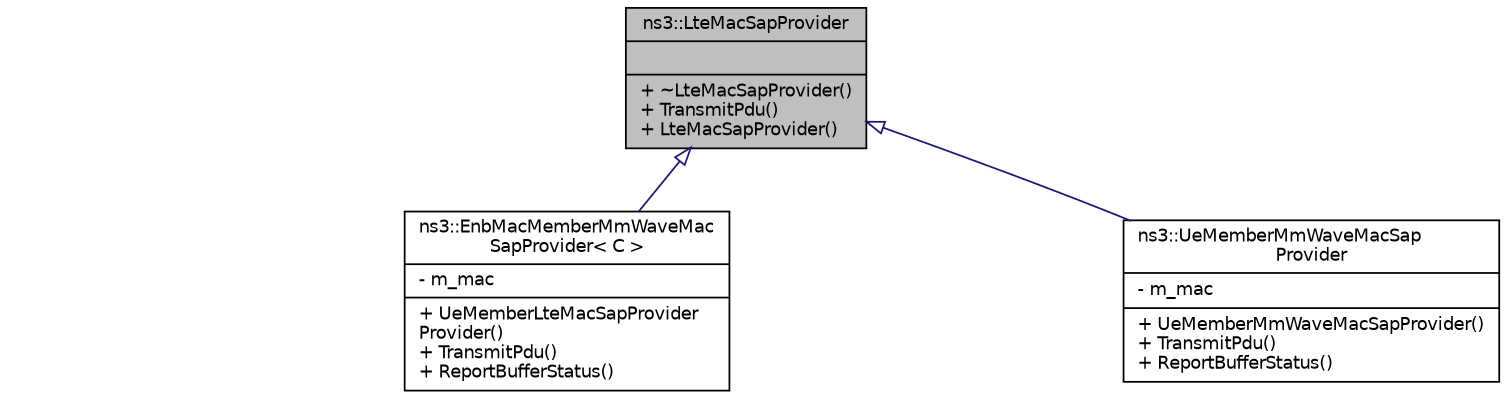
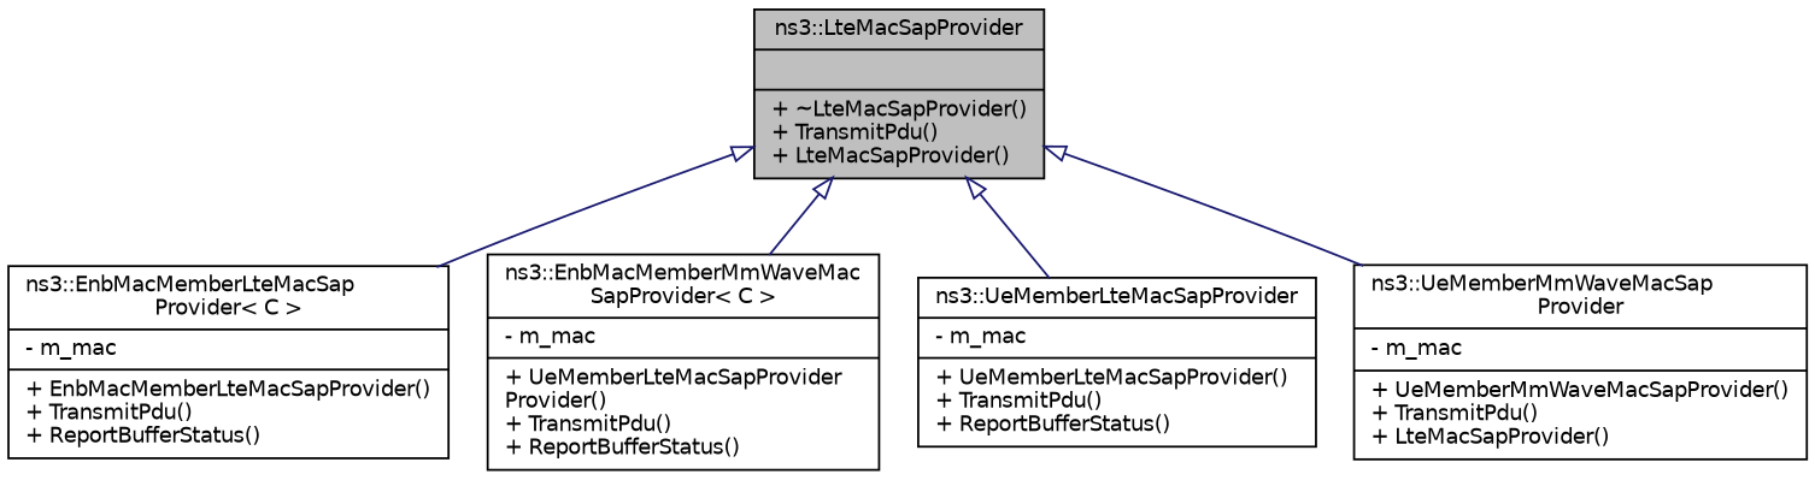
  digraph {
    node [color=black fillcolor=white fontname=Helvetica fontsize=10 shape=record style=filled]
    edge [arrowtail=onormal color=midnightblue dir=back fontname=Helvetica fontsize=10 labelfontname=Helvetica labelfontsize=10 style=solid]
    n1 [fillcolor=grey75 fontcolor=black height=0.2 label="{ns3::LteMacSapProvider\n||+ ~LteMacSapProvider()\l+ TransmitPdu()\l+ LteMacSapProvider()\l}" width=0.4]
+   n2 [height=0.2 label="{ns3::EnbMacMemberLteMacSap\lProvider\< C \>\n|- m_mac\l|+ EnbMacMemberLteMacSapProvider()\l+ TransmitPdu()\l+ ReportBufferStatus()\l}" width=0.4]
    n3 [height=0.2 label="{ns3::EnbMacMemberMmWaveMac\lSapProvider\< C \>\n|- m_mac\l|+ UeMemberLteMacSapProvider\lProvider()\l+ TransmitPdu()\l+ ReportBufferStatus()\l}" width=0.4]
-   n5 [height=0.2 label="{ns3::UeMemberMmWaveMacSap\lProvider\n|- m_mac\l|+ UeMemberMmWaveMacSapProvider()\l+ TransmitPdu()\l+ ReportBufferStatus()\l}" width=0.4]
+   n4 [height=0.2 label="{ns3::UeMemberLteMacSapProvider\n|- m_mac\l|+ UeMemberLteMacSapProvider()\l+ TransmitPdu()\l+ ReportBufferStatus()\l}" width=0.4]
+   n5 [height=0.2 label="{ns3::UeMemberMmWaveMacSap\lProvider\n|- m_mac\l|+ UeMemberMmWaveMacSapProvider()\l+ TransmitPdu()\l+ LteMacSapProvider()\l}" width=0.4]
+   n1 -> n2
    n1 -> n3
+   n1 -> n4
    n1 -> n5
  }
